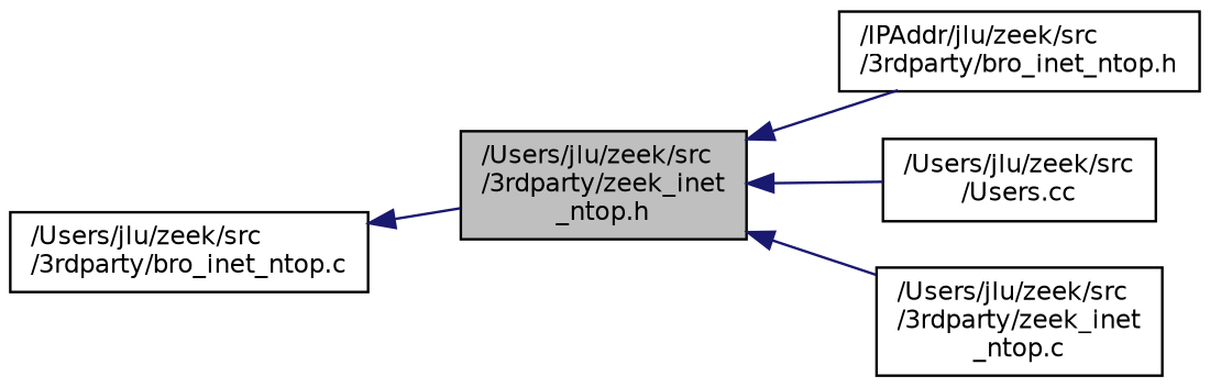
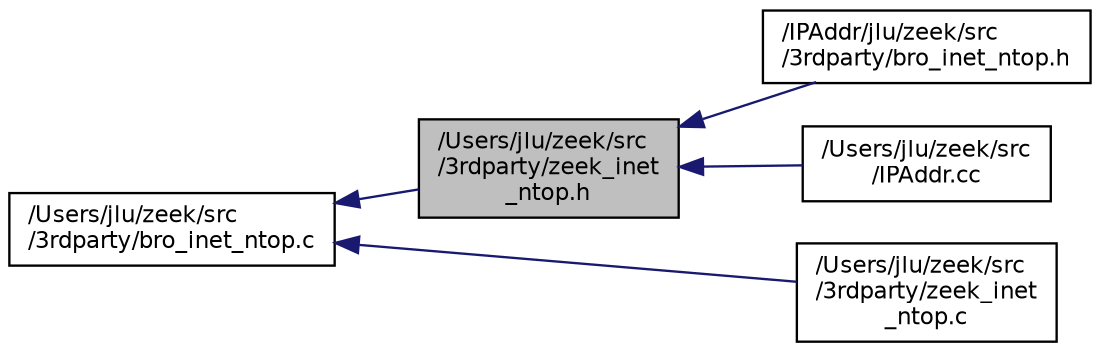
  digraph {
    rankdir=LR
    node [color=black fillcolor=white fontname=Helvetica fontsize=10 shape=record style=filled]
    edge [color=midnightblue dir=back fontname=Helvetica fontsize=10 labelfontname=Helvetica labelfontsize=10 style=solid]
    n1 [fillcolor=grey75 fontcolor=black height=0.2 label="/Users/jlu/zeek/src\l/3rdparty/zeek_inet\l_ntop.h" width=0.4]
    n2 [height=0.2 label="/IPAddr/jlu/zeek/src\l/3rdparty/bro_inet_ntop.h" width=0.4]
    n3 [height=0.2 label="/Users/jlu/zeek/src\l/3rdparty/zeek_inet\l_ntop.c" width=0.4]
-   n4 [height=0.2 label="/Users/jlu/zeek/src\l/Users.cc" width=0.4]
+   n4 [height=0.2 label="/Users/jlu/zeek/src\l/IPAddr.cc" width=0.4]
    n5 [height=0.2 label="/Users/jlu/zeek/src\l/3rdparty/bro_inet_ntop.c" width=0.4]
    n1 -> n2
-   n1 -> n3
+   n5 -> n3
    n1 -> n4
    n5 -> n1
  }
